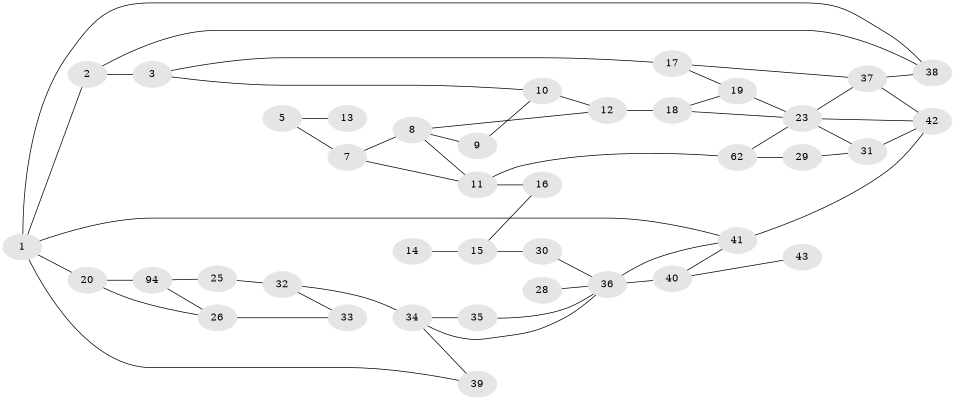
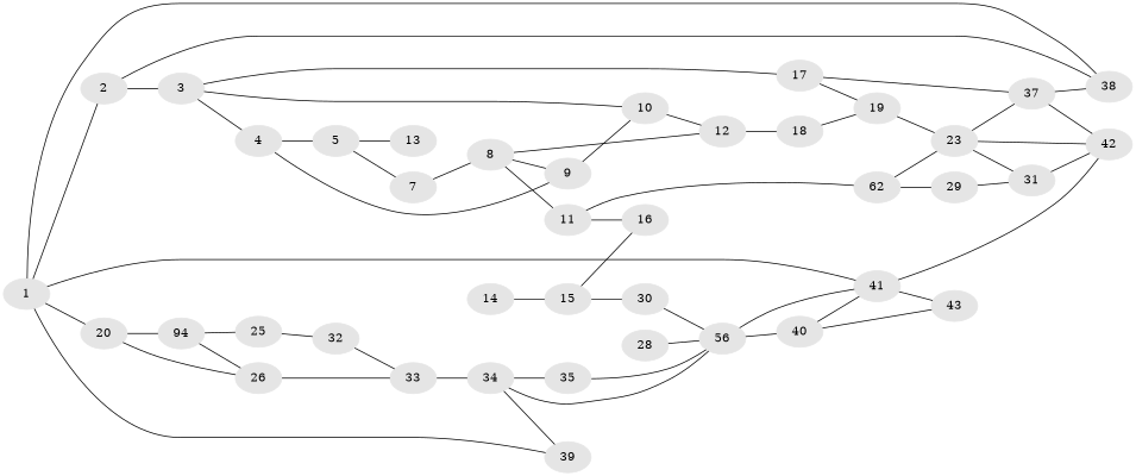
  graph {
    rankdir=LR
    node [color=gray90 style=filled]
    edge [weight=1.0]
    1
    2
    20
    38
    39
    41
    3
    n8 [label=94]
    26
    42
    43
+   4
    10
    17
    5
    9
    12
    19
    37
    7
    13
    8
    11
    16
    n25 [label=62]
    18
    23
    29
    14
    15
    30
    25
    32
-   36
+   36 [label=56]
    31
    33
    34
    28
    40
    35
    1 -- 2
    1 -- 20
    1 -- 38
    1 -- 39 [weight=2.0]
    1 -- 41
    2 -- 38
    2 -- 3 [weight=2.0]
    20 -- n8
    20 -- 26
    41 -- 42 [weight=2.0]
+   41 -- 43
+   3 -- 4
    3 -- 10
    3 -- 17 [weight=2.0]
    n8 -- 26
    n8 -- 25
    26 -- 33
+   4 -- 5
+   4 -- 9
    10 -- 12
    17 -- 19 [weight=2.0]
    17 -- 37
    5 -- 7
    5 -- 13 [weight=2.0]
    9 -- 10
    12 -- 18
    19 -- 23
    37 -- 38 [weight=2.0]
    37 -- 42 [weight=2.0]
    7 -- 8
-   7 -- 11
    8 -- 9
    8 -- 12
    8 -- 11
    11 -- 16 [weight=2.0]
    11 -- n25
    n25 -- 23
    n25 -- 29
    18 -- 19
-   18 -- 23
    23 -- 42
    23 -- 37
    23 -- 31
    29 -- 31
    14 -- 15
    15 -- 16 [weight=2.0]
    15 -- 30
    30 -- 36
    25 -- 32
    32 -- 33 [weight=2.0]
    36 -- 41
    36 -- 40
    31 -- 42
-   32 -- 34 [weight=2.0]
+   33 -- 34 [weight=2.0]
    34 -- 39
    34 -- 36
    34 -- 35 [weight=2.0]
    28 -- 36
    40 -- 41
    40 -- 43
    35 -- 36
  }
